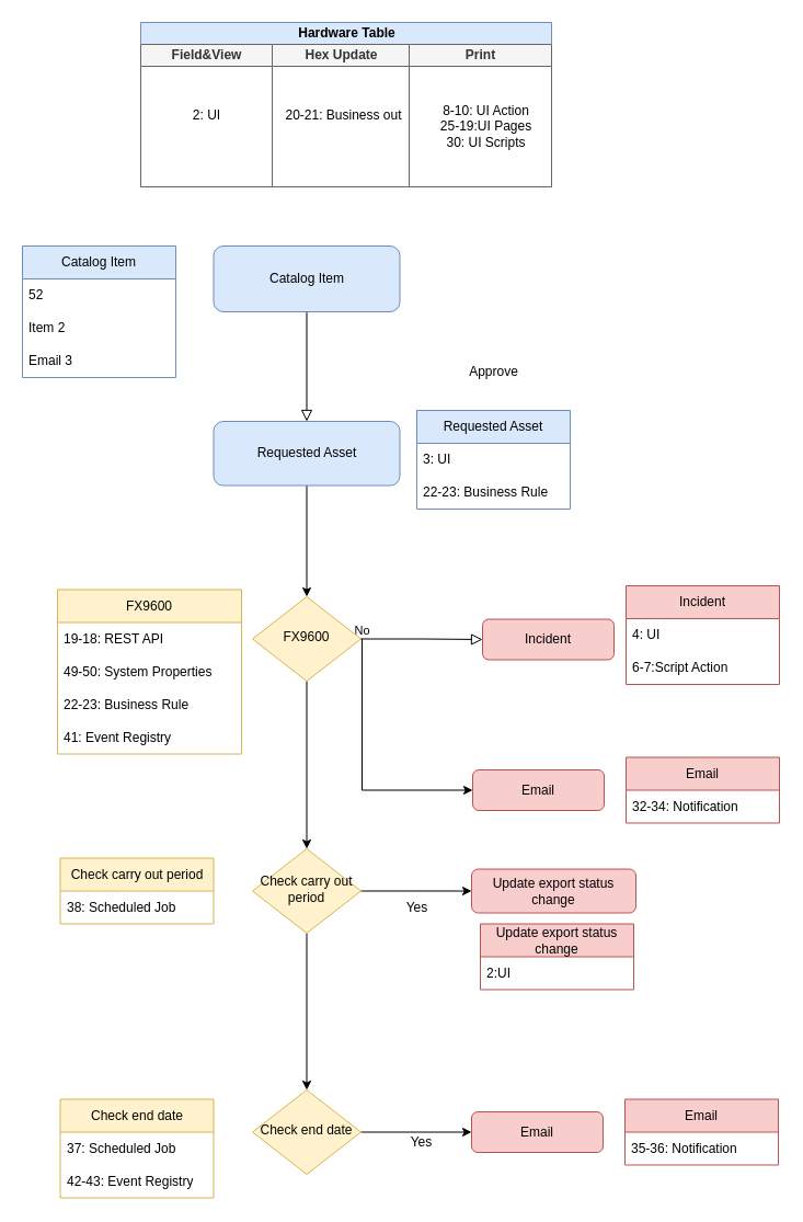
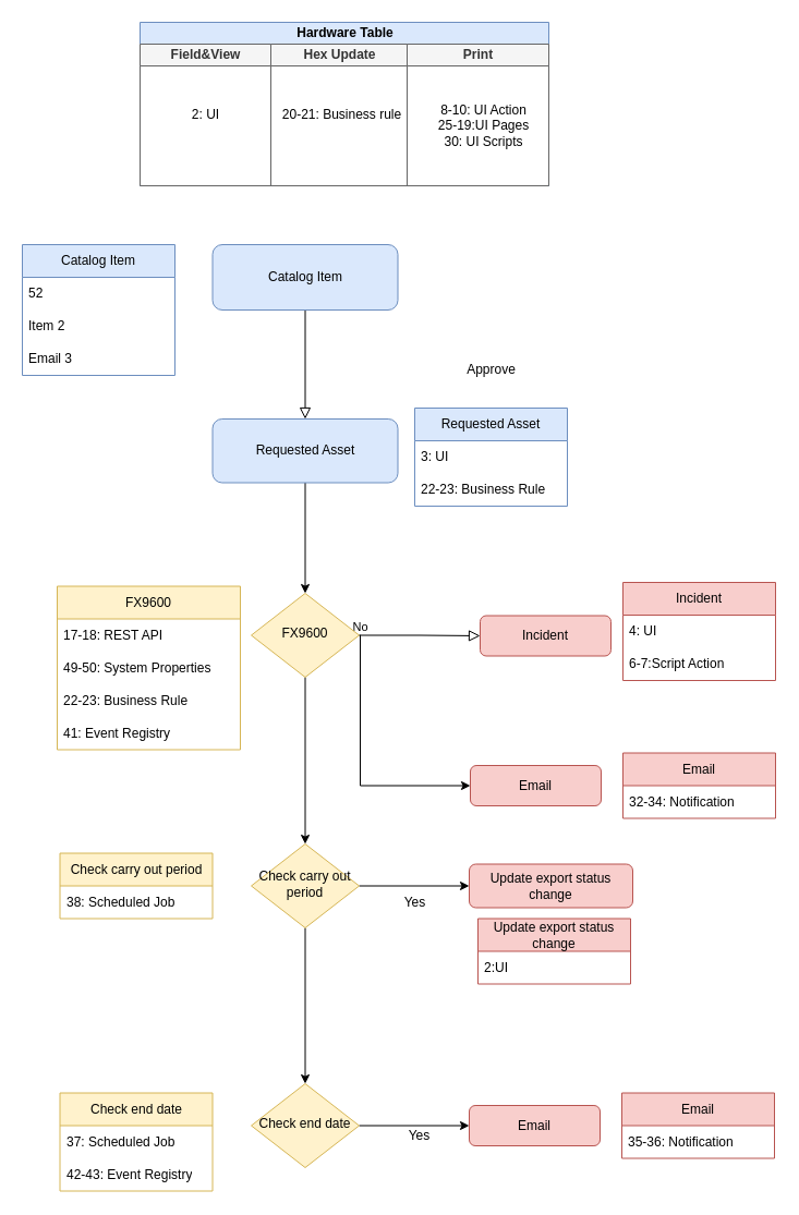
  <mxCell id="0" />
  <mxCell id="1" parent="0" />
  <mxCell id="2" value="" style="rounded=0;html=1;jettySize=auto;orthogonalLoop=1;fontSize=11;endArrow=block;endFill=0;endSize=8;strokeWidth=1;shadow=0;labelBackgroundColor=none;edgeStyle=orthogonalEdgeStyle;" parent="1" source="3" target="10" edge="1"><mxGeometry relative="1" as="geometry"><mxPoint x="279.5" y="334" as="targetPoint" /></mxGeometry></mxCell>
  <mxCell id="3" value="Catalog Item" style="rounded=1;whiteSpace=wrap;html=1;fontSize=12;glass=0;strokeWidth=1;shadow=0;fillColor=#dae8fc;strokeColor=#6c8ebf;" parent="1" vertex="1"><mxGeometry x="194.5" y="224" width="170" height="60" as="geometry" /></mxCell>
  <mxCell id="4" value="No" style="edgeStyle=orthogonalEdgeStyle;rounded=0;html=1;jettySize=auto;orthogonalLoop=1;fontSize=11;endArrow=block;endFill=0;endSize=8;strokeWidth=1;shadow=0;labelBackgroundColor=none;" parent="1" source="7" target="8" edge="1"><mxGeometry x="-0.986" y="9" relative="1" as="geometry"><mxPoint y="1" as="offset" /></mxGeometry></mxCell>
  <mxCell id="5" style="edgeStyle=orthogonalEdgeStyle;rounded=0;orthogonalLoop=1;jettySize=auto;html=1;exitX=1;exitY=0.5;exitDx=0;exitDy=0;entryX=0;entryY=0.5;entryDx=0;entryDy=0;" edge="1" parent="1" source="7" target="24"><mxGeometry relative="1" as="geometry"><Array as="points"><mxPoint x="330" y="583" /><mxPoint x="330" y="721" /></Array></mxGeometry></mxCell>
  <mxCell id="6" style="edgeStyle=orthogonalEdgeStyle;rounded=0;orthogonalLoop=1;jettySize=auto;html=1;exitX=0.5;exitY=1;exitDx=0;exitDy=0;" edge="1" parent="1" source="7" target="30"><mxGeometry relative="1" as="geometry" /></mxCell>
  <mxCell id="7" value="FX9600" style="rhombus;whiteSpace=wrap;html=1;shadow=0;fontFamily=Helvetica;fontSize=12;align=center;strokeWidth=1;spacing=6;spacingTop=-4;fillColor=#fff2cc;strokeColor=#d6b656;" parent="1" vertex="1"><mxGeometry x="230" y="544" width="99" height="77" as="geometry" /></mxCell>
  <mxCell id="8" value="Incident" style="rounded=1;whiteSpace=wrap;html=1;fontSize=12;glass=0;strokeWidth=1;shadow=0;fillColor=#f8cecc;strokeColor=#b85450;" parent="1" vertex="1"><mxGeometry x="440" y="564.5" width="120" height="37" as="geometry" /></mxCell>
  <mxCell id="9" style="edgeStyle=orthogonalEdgeStyle;rounded=0;orthogonalLoop=1;jettySize=auto;html=1;exitX=0.5;exitY=1;exitDx=0;exitDy=0;" edge="1" parent="1" source="10" target="7"><mxGeometry relative="1" as="geometry" /></mxCell>
  <mxCell id="10" value="Requested Asset" style="rounded=1;whiteSpace=wrap;html=1;fontSize=12;glass=0;strokeWidth=1;shadow=0;fillColor=#dae8fc;strokeColor=#6c8ebf;" vertex="1" parent="1"><mxGeometry x="194.5" y="384" width="170" height="58.5" as="geometry" /></mxCell>
  <mxCell id="11" value="Catalog Item" style="swimlane;fontStyle=0;childLayout=stackLayout;horizontal=1;startSize=30;horizontalStack=0;resizeParent=1;resizeParentMax=0;resizeLast=0;collapsible=1;marginBottom=0;whiteSpace=wrap;html=1;fillColor=#dae8fc;strokeColor=#6c8ebf;" vertex="1" parent="1"><mxGeometry x="20" y="224" width="140" height="120" as="geometry" /></mxCell>
  <mxCell id="12" value="52" style="text;strokeColor=none;fillColor=none;align=left;verticalAlign=middle;spacingLeft=4;spacingRight=4;overflow=hidden;points=[[0,0.5],[1,0.5]];portConstraint=eastwest;rotatable=0;whiteSpace=wrap;html=1;" vertex="1" parent="11"><mxGeometry y="30" width="140" height="30" as="geometry" /></mxCell>
  <mxCell id="13" value="Item 2" style="text;strokeColor=none;fillColor=none;align=left;verticalAlign=middle;spacingLeft=4;spacingRight=4;overflow=hidden;points=[[0,0.5],[1,0.5]];portConstraint=eastwest;rotatable=0;whiteSpace=wrap;html=1;" vertex="1" parent="11"><mxGeometry y="60" width="140" height="30" as="geometry" /></mxCell>
  <mxCell id="14" value="Email 3" style="text;strokeColor=none;fillColor=none;align=left;verticalAlign=middle;spacingLeft=4;spacingRight=4;overflow=hidden;points=[[0,0.5],[1,0.5]];portConstraint=eastwest;rotatable=0;whiteSpace=wrap;html=1;" vertex="1" parent="11"><mxGeometry y="90" width="140" height="30" as="geometry" /></mxCell>
  <mxCell id="15" value="Approve" style="text;html=1;align=center;verticalAlign=middle;resizable=0;points=[];autosize=1;strokeColor=none;fillColor=none;" vertex="1" parent="1"><mxGeometry x="415" y="324" width="70" height="30" as="geometry" /></mxCell>
  <mxCell id="16" value="Requested Asset" style="swimlane;fontStyle=0;childLayout=stackLayout;horizontal=1;startSize=30;horizontalStack=0;resizeParent=1;resizeParentMax=0;resizeLast=0;collapsible=1;marginBottom=0;whiteSpace=wrap;html=1;fillColor=#dae8fc;strokeColor=#6c8ebf;" vertex="1" parent="1"><mxGeometry x="380" y="374" width="140" height="90" as="geometry" /></mxCell>
  <mxCell id="17" value="3: UI" style="text;strokeColor=none;fillColor=none;align=left;verticalAlign=middle;spacingLeft=4;spacingRight=4;overflow=hidden;points=[[0,0.5],[1,0.5]];portConstraint=eastwest;rotatable=0;whiteSpace=wrap;html=1;" vertex="1" parent="16"><mxGeometry y="30" width="140" height="30" as="geometry" /></mxCell>
  <mxCell id="18" value="22-23: Business Rule" style="text;strokeColor=none;fillColor=none;align=left;verticalAlign=middle;spacingLeft=4;spacingRight=4;overflow=hidden;points=[[0,0.5],[1,0.5]];portConstraint=eastwest;rotatable=0;whiteSpace=wrap;html=1;" vertex="1" parent="16"><mxGeometry y="60" width="140" height="30" as="geometry" /></mxCell>
  <mxCell id="19" value="FX9600" style="swimlane;fontStyle=0;childLayout=stackLayout;horizontal=1;startSize=30;horizontalStack=0;resizeParent=1;resizeParentMax=0;resizeLast=0;collapsible=1;marginBottom=0;whiteSpace=wrap;html=1;fillColor=#fff2cc;strokeColor=#d6b656;" vertex="1" parent="1"><mxGeometry x="52" y="537.5" width="168" height="150" as="geometry" /></mxCell>
- <mxCell id="20" value="19-18: REST API" style="text;strokeColor=none;fillColor=none;align=left;verticalAlign=middle;spacingLeft=4;spacingRight=4;overflow=hidden;points=[[0,0.5],[1,0.5]];portConstraint=eastwest;rotatable=0;whiteSpace=wrap;html=1;" vertex="1" parent="19"><mxGeometry y="30" width="168" height="30" as="geometry" /></mxCell>
+ <mxCell id="20" value="17-18: REST API" style="text;strokeColor=none;fillColor=none;align=left;verticalAlign=middle;spacingLeft=4;spacingRight=4;overflow=hidden;points=[[0,0.5],[1,0.5]];portConstraint=eastwest;rotatable=0;whiteSpace=wrap;html=1;" vertex="1" parent="19"><mxGeometry y="30" width="168" height="30" as="geometry" /></mxCell>
  <mxCell id="21" value="49-50: System Properties" style="text;strokeColor=none;fillColor=none;align=left;verticalAlign=middle;spacingLeft=4;spacingRight=4;overflow=hidden;points=[[0,0.5],[1,0.5]];portConstraint=eastwest;rotatable=0;whiteSpace=wrap;html=1;" vertex="1" parent="19"><mxGeometry y="60" width="168" height="30" as="geometry" /></mxCell>
  <mxCell id="22" value="22-23: Business Rule" style="text;strokeColor=none;fillColor=none;align=left;verticalAlign=middle;spacingLeft=4;spacingRight=4;overflow=hidden;points=[[0,0.5],[1,0.5]];portConstraint=eastwest;rotatable=0;whiteSpace=wrap;html=1;" vertex="1" parent="19"><mxGeometry y="90" width="168" height="30" as="geometry" /></mxCell>
  <mxCell id="23" value="41: Event Registry" style="text;strokeColor=none;fillColor=none;align=left;verticalAlign=middle;spacingLeft=4;spacingRight=4;overflow=hidden;points=[[0,0.5],[1,0.5]];portConstraint=eastwest;rotatable=0;whiteSpace=wrap;html=1;" vertex="1" parent="19"><mxGeometry y="120" width="168" height="30" as="geometry" /></mxCell>
  <mxCell id="24" value="Email" style="rounded=1;whiteSpace=wrap;html=1;fontSize=12;glass=0;strokeWidth=1;shadow=0;fillColor=#f8cecc;strokeColor=#b85450;" vertex="1" parent="1"><mxGeometry x="431" y="702" width="120" height="37" as="geometry" /></mxCell>
  <mxCell id="25" value="Incident" style="swimlane;fontStyle=0;childLayout=stackLayout;horizontal=1;startSize=30;horizontalStack=0;resizeParent=1;resizeParentMax=0;resizeLast=0;collapsible=1;marginBottom=0;whiteSpace=wrap;html=1;fillColor=#f8cecc;strokeColor=#b85450;" vertex="1" parent="1"><mxGeometry x="571" y="534" width="140" height="90" as="geometry" /></mxCell>
  <mxCell id="26" value="4: UI" style="text;strokeColor=none;fillColor=none;align=left;verticalAlign=middle;spacingLeft=4;spacingRight=4;overflow=hidden;points=[[0,0.5],[1,0.5]];portConstraint=eastwest;rotatable=0;whiteSpace=wrap;html=1;" vertex="1" parent="25"><mxGeometry y="30" width="140" height="30" as="geometry" /></mxCell>
  <mxCell id="27" value="6-7:Script Action" style="text;strokeColor=none;fillColor=none;align=left;verticalAlign=middle;spacingLeft=4;spacingRight=4;overflow=hidden;points=[[0,0.5],[1,0.5]];portConstraint=eastwest;rotatable=0;whiteSpace=wrap;html=1;" vertex="1" parent="25"><mxGeometry y="60" width="140" height="30" as="geometry" /></mxCell>
  <mxCell id="28" style="edgeStyle=orthogonalEdgeStyle;rounded=0;orthogonalLoop=1;jettySize=auto;html=1;exitX=0.5;exitY=1;exitDx=0;exitDy=0;" edge="1" parent="1" source="30" target="39"><mxGeometry relative="1" as="geometry" /></mxCell>
  <mxCell id="29" style="edgeStyle=orthogonalEdgeStyle;rounded=0;orthogonalLoop=1;jettySize=auto;html=1;exitX=1;exitY=0.5;exitDx=0;exitDy=0;entryX=0;entryY=0.5;entryDx=0;entryDy=0;" edge="1" parent="1" source="30" target="40"><mxGeometry relative="1" as="geometry" /></mxCell>
  <mxCell id="30" value="Check carry out period" style="rhombus;whiteSpace=wrap;html=1;shadow=0;fontFamily=Helvetica;fontSize=12;align=center;strokeWidth=1;spacing=6;spacingTop=-4;fillColor=#fff2cc;strokeColor=#d6b656;" vertex="1" parent="1"><mxGeometry x="230" y="774" width="99" height="77" as="geometry" /></mxCell>
  <mxCell id="31" value="Email" style="swimlane;fontStyle=0;childLayout=stackLayout;horizontal=1;startSize=30;horizontalStack=0;resizeParent=1;resizeParentMax=0;resizeLast=0;collapsible=1;marginBottom=0;whiteSpace=wrap;html=1;fillColor=#f8cecc;strokeColor=#b85450;" vertex="1" parent="1"><mxGeometry x="571" y="690.5" width="140" height="60" as="geometry" /></mxCell>
  <mxCell id="32" value="32-34: Notification" style="text;strokeColor=none;fillColor=none;align=left;verticalAlign=middle;spacingLeft=4;spacingRight=4;overflow=hidden;points=[[0,0.5],[1,0.5]];portConstraint=eastwest;rotatable=0;whiteSpace=wrap;html=1;" vertex="1" parent="31"><mxGeometry y="30" width="140" height="30" as="geometry" /></mxCell>
  <mxCell id="33" value="Check carry out period" style="swimlane;fontStyle=0;childLayout=stackLayout;horizontal=1;startSize=30;horizontalStack=0;resizeParent=1;resizeParentMax=0;resizeLast=0;collapsible=1;marginBottom=0;whiteSpace=wrap;html=1;fillColor=#fff2cc;strokeColor=#d6b656;" vertex="1" parent="1"><mxGeometry x="54.5" y="782.5" width="140" height="60" as="geometry" /></mxCell>
  <mxCell id="34" value="38: Scheduled Job" style="text;strokeColor=none;fillColor=none;align=left;verticalAlign=middle;spacingLeft=4;spacingRight=4;overflow=hidden;points=[[0,0.5],[1,0.5]];portConstraint=eastwest;rotatable=0;whiteSpace=wrap;html=1;" vertex="1" parent="33"><mxGeometry y="30" width="140" height="30" as="geometry" /></mxCell>
  <mxCell id="35" value="Check end date" style="swimlane;fontStyle=0;childLayout=stackLayout;horizontal=1;startSize=30;horizontalStack=0;resizeParent=1;resizeParentMax=0;resizeLast=0;collapsible=1;marginBottom=0;whiteSpace=wrap;html=1;fillColor=#fff2cc;strokeColor=#d6b656;" vertex="1" parent="1"><mxGeometry x="54.5" y="1002.5" width="140" height="90" as="geometry" /></mxCell>
  <mxCell id="36" value="37: Scheduled Job" style="text;strokeColor=none;fillColor=none;align=left;verticalAlign=middle;spacingLeft=4;spacingRight=4;overflow=hidden;points=[[0,0.5],[1,0.5]];portConstraint=eastwest;rotatable=0;whiteSpace=wrap;html=1;" vertex="1" parent="35"><mxGeometry y="30" width="140" height="30" as="geometry" /></mxCell>
  <mxCell id="37" value="42-43: Event Registry" style="text;strokeColor=none;fillColor=none;align=left;verticalAlign=middle;spacingLeft=4;spacingRight=4;overflow=hidden;points=[[0,0.5],[1,0.5]];portConstraint=eastwest;rotatable=0;whiteSpace=wrap;html=1;" vertex="1" parent="35"><mxGeometry y="60" width="140" height="30" as="geometry" /></mxCell>
  <mxCell id="38" style="edgeStyle=orthogonalEdgeStyle;rounded=0;orthogonalLoop=1;jettySize=auto;html=1;exitX=1;exitY=0.5;exitDx=0;exitDy=0;entryX=0;entryY=0.5;entryDx=0;entryDy=0;" edge="1" parent="1" source="39" target="42"><mxGeometry relative="1" as="geometry" /></mxCell>
  <mxCell id="39" value="Check end date" style="rhombus;whiteSpace=wrap;html=1;shadow=0;fontFamily=Helvetica;fontSize=12;align=center;strokeWidth=1;spacing=6;spacingTop=-4;fillColor=#fff2cc;strokeColor=#d6b656;" vertex="1" parent="1"><mxGeometry x="230" y="994" width="99" height="77" as="geometry" /></mxCell>
  <mxCell id="40" value="Update export status change" style="rounded=1;whiteSpace=wrap;html=1;fontSize=12;glass=0;strokeWidth=1;shadow=0;fillColor=#f8cecc;strokeColor=#b85450;" vertex="1" parent="1"><mxGeometry x="430" y="792.5" width="150" height="40" as="geometry" /></mxCell>
  <mxCell id="41" value="Yes" style="text;html=1;align=center;verticalAlign=middle;resizable=0;points=[];autosize=1;strokeColor=none;fillColor=none;" vertex="1" parent="1"><mxGeometry x="360" y="812.5" width="40" height="30" as="geometry" /></mxCell>
  <mxCell id="42" value="Email" style="rounded=1;whiteSpace=wrap;html=1;fontSize=12;glass=0;strokeWidth=1;shadow=0;fillColor=#f8cecc;strokeColor=#b85450;" vertex="1" parent="1"><mxGeometry x="430" y="1014" width="120" height="37" as="geometry" /></mxCell>
  <mxCell id="43" value="Yes" style="text;html=1;align=center;verticalAlign=middle;resizable=0;points=[];autosize=1;strokeColor=none;fillColor=none;" vertex="1" parent="1"><mxGeometry x="364" y="1026.75" width="40" height="30" as="geometry" /></mxCell>
  <mxCell id="44" value="Email" style="swimlane;fontStyle=0;childLayout=stackLayout;horizontal=1;startSize=30;horizontalStack=0;resizeParent=1;resizeParentMax=0;resizeLast=0;collapsible=1;marginBottom=0;whiteSpace=wrap;html=1;fillColor=#f8cecc;strokeColor=#b85450;" vertex="1" parent="1"><mxGeometry x="570" y="1002.5" width="140" height="60" as="geometry" /></mxCell>
  <mxCell id="45" value="35-36: Notification" style="text;strokeColor=none;fillColor=none;align=left;verticalAlign=middle;spacingLeft=4;spacingRight=4;overflow=hidden;points=[[0,0.5],[1,0.5]];portConstraint=eastwest;rotatable=0;whiteSpace=wrap;html=1;" vertex="1" parent="44"><mxGeometry y="30" width="140" height="30" as="geometry" /></mxCell>
  <mxCell id="46" value="Update export status change" style="swimlane;fontStyle=0;childLayout=stackLayout;horizontal=1;startSize=30;horizontalStack=0;resizeParent=1;resizeParentMax=0;resizeLast=0;collapsible=1;marginBottom=0;whiteSpace=wrap;html=1;fillColor=#f8cecc;strokeColor=#b85450;" vertex="1" parent="1"><mxGeometry x="438" y="842.5" width="140" height="60" as="geometry" /></mxCell>
  <mxCell id="47" value="2:UI" style="text;strokeColor=none;fillColor=none;align=left;verticalAlign=middle;spacingLeft=4;spacingRight=4;overflow=hidden;points=[[0,0.5],[1,0.5]];portConstraint=eastwest;rotatable=0;whiteSpace=wrap;html=1;" vertex="1" parent="46"><mxGeometry y="30" width="140" height="30" as="geometry" /></mxCell>
  <mxCell id="48" value="Hardware Table" style="swimlane;childLayout=stackLayout;resizeParent=1;resizeParentMax=0;startSize=20;html=1;fillColor=#dae8fc;strokeColor=#6c8ebf;" vertex="1" parent="1"><mxGeometry x="128" y="20" width="375" height="150" as="geometry" /></mxCell>
  <mxCell id="49" value="Field&amp;amp;View" style="swimlane;startSize=20;html=1;fillColor=#f5f5f5;strokeColor=#666666;fontColor=#333333;" vertex="1" parent="48"><mxGeometry y="20" width="120" height="130" as="geometry" /></mxCell>
  <mxCell id="50" value="2: UI" style="text;html=1;align=center;verticalAlign=middle;resizable=0;points=[];autosize=1;strokeColor=none;fillColor=none;" vertex="1" parent="49"><mxGeometry x="35.0" y="50" width="50" height="30" as="geometry" /></mxCell>
  <mxCell id="51" value="Hex Update" style="swimlane;startSize=20;html=1;fillColor=#f5f5f5;fontColor=#333333;strokeColor=#666666;" vertex="1" parent="48"><mxGeometry x="120" y="20" width="125" height="130" as="geometry" /></mxCell>
- <mxCell id="52" value="20-21: Business out" style="text;html=1;align=center;verticalAlign=middle;resizable=0;points=[];autosize=1;strokeColor=none;fillColor=none;" vertex="1" parent="51"><mxGeometry x="-4.547e-13" y="50" width="130" height="30" as="geometry" /></mxCell>
+ <mxCell id="52" value="20-21: Business rule" style="text;html=1;align=center;verticalAlign=middle;resizable=0;points=[];autosize=1;strokeColor=none;fillColor=none;" vertex="1" parent="51"><mxGeometry x="-4.547e-13" y="50" width="130" height="30" as="geometry" /></mxCell>
  <mxCell id="53" value="Print" style="swimlane;startSize=20;html=1;fillColor=#f5f5f5;fontColor=#333333;strokeColor=#666666;" vertex="1" parent="48"><mxGeometry x="245" y="20" width="130" height="130" as="geometry" /></mxCell>
  <mxCell id="54" value="8-10: UI Action&lt;div&gt;25-19:UI Pages&lt;br&gt;&lt;/div&gt;&lt;div&gt;30: UI Scripts&lt;/div&gt;" style="text;html=1;align=center;verticalAlign=middle;resizable=0;points=[];autosize=1;strokeColor=none;fillColor=none;" vertex="1" parent="53"><mxGeometry x="15" y="45" width="110" height="60" as="geometry" /></mxCell>
